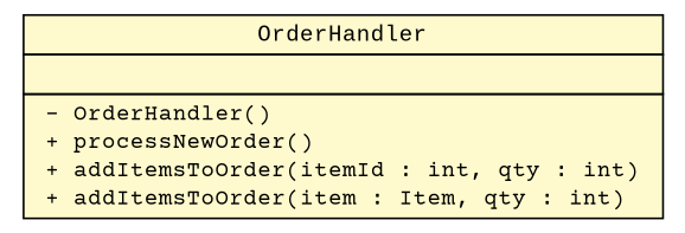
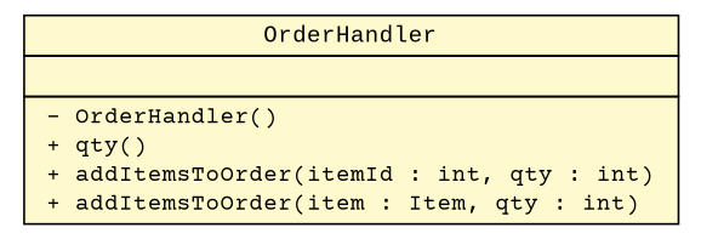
  digraph {
    nodesep=0.25
    ranksep=0.5
    fontname="Courier Prime"
-   n1 [fontcolor=black fontname="Courier Prime" fontsize=12.0 label=<<table title="com.assign2.business.OrderHandler" border="0" cellborder="1" cellspacing="0" cellpadding="2" port="p" bgcolor="lemonChiffon" href="./OrderHandler.html"><tr><td><table border="0" cellspacing="0" cellpadding="1"><tr><td align="center" balign="center"><font face="Courier New" point-size="12.0"> OrderHandler </font></td></tr></table></td></tr><tr><td><table border="0" cellspacing="0" cellpadding="1"><tr><td align="left" balign="left">  </td></tr></table></td></tr><tr><td><table border="0" cellspacing="0" cellpadding="1"><tr><td align="left" balign="left"> - OrderHandler() </td></tr><tr><td align="left" balign="left"> + processNewOrder() </td></tr><tr><td align="left" balign="left"> + addItemsToOrder(itemId : int, qty : int) </td></tr><tr><td align="left" balign="left"> + addItemsToOrder(item : Item, qty : int) </td></tr></table></td></tr></table>> shape=plaintext]
+   n1 [fontcolor=black fontname="Courier Prime" fontsize=12.0 label=<<table title="com.assign2.business.OrderHandler" border="0" cellborder="1" cellspacing="0" cellpadding="2" port="p" bgcolor="lemonChiffon" href="./OrderHandler.html"><tr><td><table border="0" cellspacing="0" cellpadding="1"><tr><td align="center" balign="center"><font face="Courier New" point-size="12.0"> OrderHandler </font></td></tr></table></td></tr><tr><td><table border="0" cellspacing="0" cellpadding="1"><tr><td align="left" balign="left">  </td></tr></table></td></tr><tr><td><table border="0" cellspacing="0" cellpadding="1"><tr><td align="left" balign="left"> - OrderHandler() </td></tr><tr><td align="left" balign="left"> + qty() </td></tr><tr><td align="left" balign="left"> + addItemsToOrder(itemId : int, qty : int) </td></tr><tr><td align="left" balign="left"> + addItemsToOrder(item : Item, qty : int) </td></tr></table></td></tr></table>> shape=plaintext]
  }
